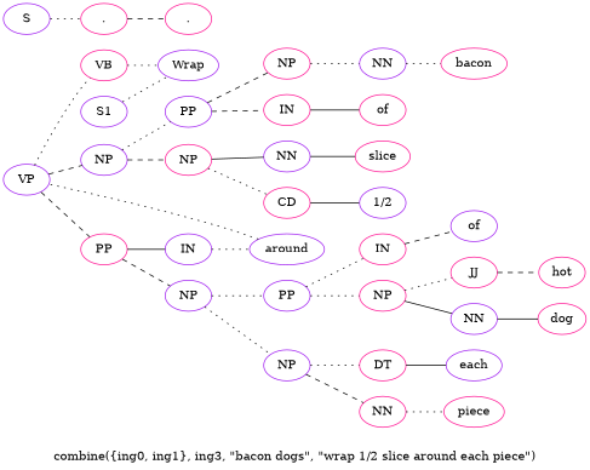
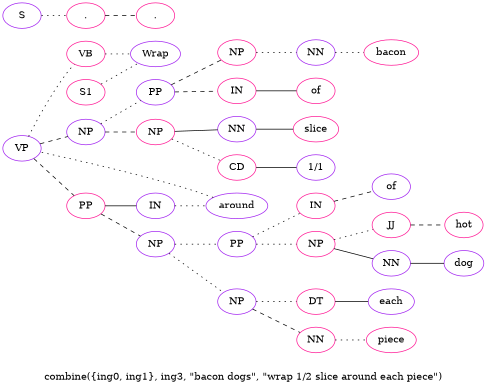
  graph {
    label="combine({ing0, ing1}, ing3, \"bacon dogs\", \"wrap 1/2 slice around each piece\")"
    rankdir=LR
    node [color=deeppink]
    edge [style=dotted]
-   n1 [color=purple label=S1]
+   n1 [label=S1]
    n2 [color=purple label=Wrap]
    n3 [color=purple label=S]
    n4 [label="."]
    n5 [color=purple label=VP]
    n6 [label=VB]
    n7 [color=purple label=NP]
    n8 [label=PP]
    n9 [label="."]
    n10 [label=NP]
    n11 [color=purple label=PP]
    n12 [color=purple label=IN]
    n13 [color=purple label=NP]
    n14 [label=CD]
    n15 [color=purple label=NN]
    n16 [label=IN]
    n17 [label=NP]
-   n18 [color=purple label="1/2"]
+   n18 [color=purple label="1/1"]
    n19 [label=slice]
    n20 [label=of]
    n21 [color=purple label=NN]
    n22 [label=bacon]
    n23 [color=purple label=around]
    n24 [color=purple label=NP]
    n25 [color=purple label=PP]
    n26 [label=DT]
    n27 [label=NN]
    n28 [label=IN]
    n29 [label=NP]
    n30 [color=purple label=each]
    n31 [label=piece]
    n32 [color=purple label=of]
    n33 [label=JJ]
    n34 [color=purple label=NN]
    n35 [label=hot]
-   n36 [label=dog]
+   n36 [color=purple label=dog]
    n1 -- n2
    n3 -- n4
    n4 -- n9 [style=dashed]
    n5 -- n6
    n5 -- n7 [style=dashed]
    n5 -- n8 [style=dashed]
    n6 -- n2
    n7 -- n10 [style=dashed]
    n7 -- n11
    n8 -- n12 [style=solid]
    n8 -- n13 [style=dashed]
    n10 -- n14
    n10 -- n15 [style=solid]
    n11 -- n16 [style=dashed]
    n11 -- n17 [style=dashed]
    n12 -- n23
    n13 -- n24
    n13 -- n25
    n14 -- n18 [style=solid]
    n15 -- n19 [style=solid]
    n16 -- n20 [style=solid]
    n17 -- n21
    n21 -- n22
    n23 -- n5
    n24 -- n26
    n24 -- n27 [style=dashed]
    n25 -- n28
    n25 -- n29
    n26 -- n30 [style=solid]
    n27 -- n31
    n28 -- n32 [style=dashed]
    n29 -- n33
    n29 -- n34 [style=solid]
    n33 -- n35 [style=dashed]
    n34 -- n36 [style=solid]
  }
